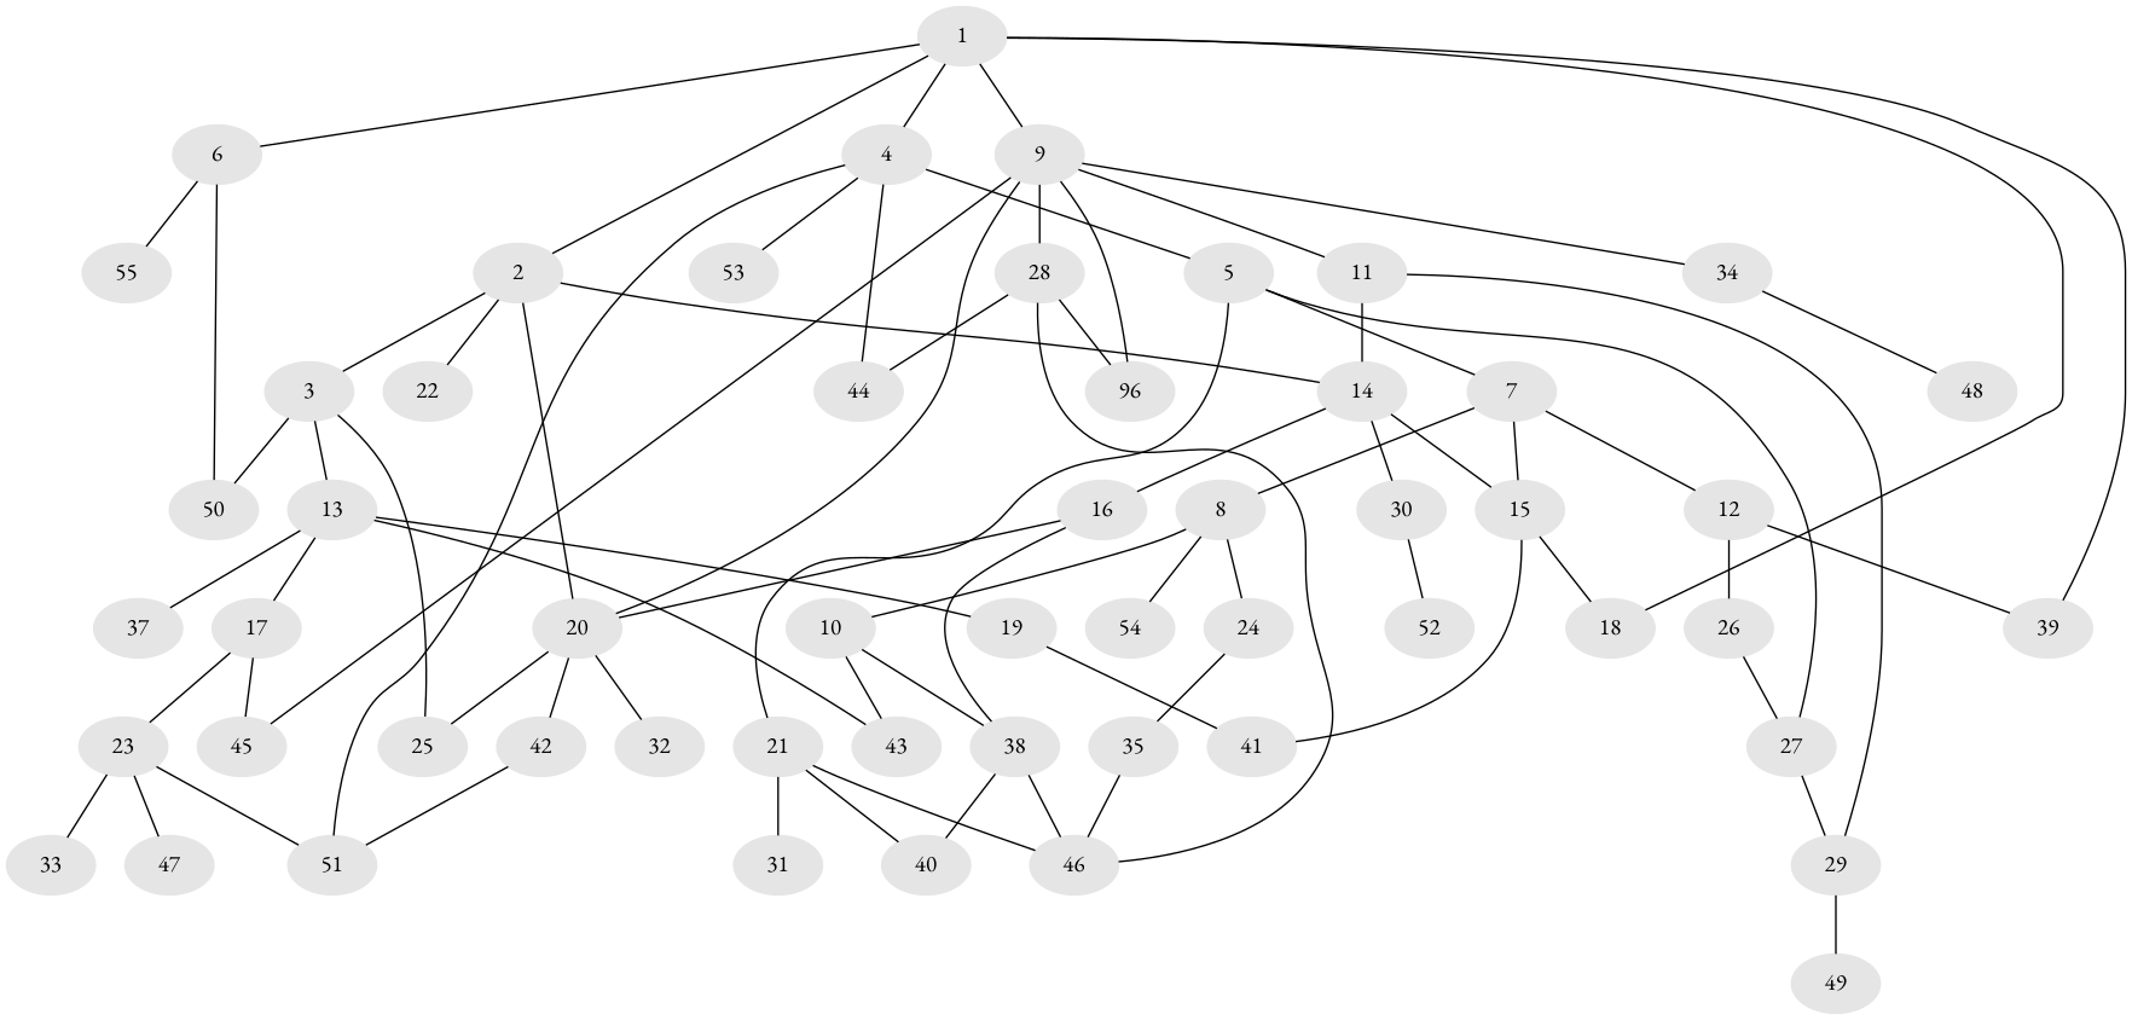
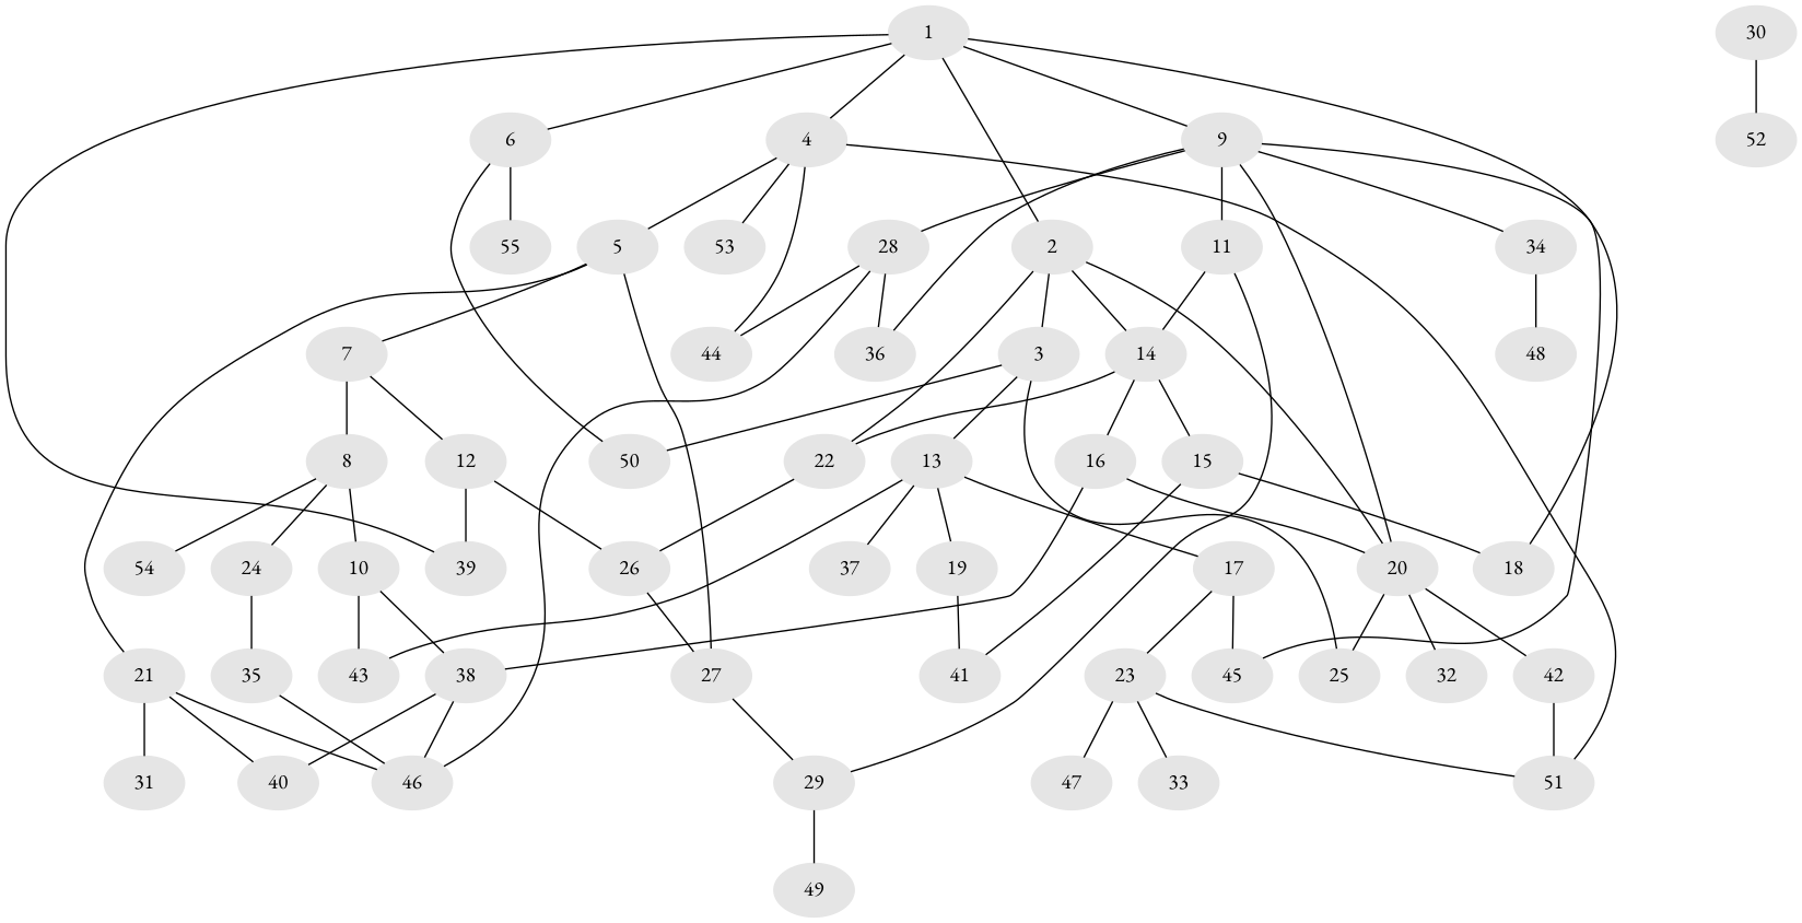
  graph {
    fontname="EB Garamond"
    node [color=gray90 fontname="EB Garamond" style=filled]
    edge [fontname="EB Garamond"]
    1
    2
    4
    6
    9
    18
    39
    3
    14
    20
    22
    5
    44
    51
    53
    50
    55
    11
    28
    34
-   36 [label=96]
+   36
    45
    13
    25
    15
    16
    30
    32
    42
    26
    43
    17
    19
    37
    7
    21
    27
    8
    12
    31
    40
    46
    29
    10
    24
    54
    41
    38
    35
    48
    49
    23
    52
    33
    47
    1 -- 2
    1 -- 4
    1 -- 6
    1 -- 9
    1 -- 18
    1 -- 39
    2 -- 3
    2 -- 14
    2 -- 20
    2 -- 22
    4 -- 5
    4 -- 44
    4 -- 51
    4 -- 53
    6 -- 50
    6 -- 55
    9 -- 20
    9 -- 11
    9 -- 28
    9 -- 34
    9 -- 36
    9 -- 45
    3 -- 50
    3 -- 13
    3 -- 25
    14 -- 15
    14 -- 16
-   14 -- 30
+   14 -- 22
    20 -- 25
    20 -- 32
    20 -- 42
+   22 -- 26
    5 -- 7
    5 -- 21
    5 -- 27
    11 -- 14
    11 -- 29
    28 -- 44
    28 -- 36
    28 -- 46
    34 -- 48
    13 -- 43
    13 -- 17
    13 -- 19
    13 -- 37
    15 -- 18
    15 -- 41
    16 -- 20
    16 -- 38
    30 -- 52
    42 -- 51
    26 -- 27
    17 -- 45
    17 -- 23
    19 -- 41
-   7 -- 15
    7 -- 8
    7 -- 12
    21 -- 31
    21 -- 40
    21 -- 46
    27 -- 29
    8 -- 10
    8 -- 24
    8 -- 54
    12 -- 39
    12 -- 26
    29 -- 49
    10 -- 43
    10 -- 38
    24 -- 35
    38 -- 40
    38 -- 46
    35 -- 46
    23 -- 51
    23 -- 33
    23 -- 47
  }
